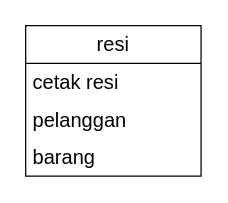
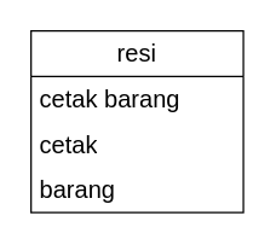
  <mxCell id="0" />
  <mxCell id="1" parent="0" />
  <mxCell id="2" value="resi" style="swimlane;fontStyle=0;childLayout=stackLayout;horizontal=1;startSize=30;horizontalStack=0;resizeParent=1;resizeParentMax=0;resizeLast=0;collapsible=1;marginBottom=0;whiteSpace=wrap;html=1;fontSize=16;" vertex="1" parent="1"><mxGeometry x="20" y="20" width="140" height="120" as="geometry" /></mxCell>
- <mxCell id="3" value="cetak resi" style="text;strokeColor=none;fillColor=none;align=left;verticalAlign=middle;spacingLeft=4;spacingRight=4;overflow=hidden;points=[[0,0.5],[1,0.5]];portConstraint=eastwest;rotatable=0;whiteSpace=wrap;html=1;fontSize=16;" vertex="1" parent="2"><mxGeometry y="30" width="140" height="30" as="geometry" /></mxCell>
- <mxCell id="4" value="pelanggan" style="text;strokeColor=none;fillColor=none;align=left;verticalAlign=middle;spacingLeft=4;spacingRight=4;overflow=hidden;points=[[0,0.5],[1,0.5]];portConstraint=eastwest;rotatable=0;whiteSpace=wrap;html=1;fontSize=16;" vertex="1" parent="2"><mxGeometry y="60" width="140" height="30" as="geometry" /></mxCell>
+ <mxCell id="3" value="cetak barang" style="text;strokeColor=none;fillColor=none;align=left;verticalAlign=middle;spacingLeft=4;spacingRight=4;overflow=hidden;points=[[0,0.5],[1,0.5]];portConstraint=eastwest;rotatable=0;whiteSpace=wrap;html=1;fontSize=16;" vertex="1" parent="2"><mxGeometry y="30" width="140" height="30" as="geometry" /></mxCell>
+ <mxCell id="4" value="cetak" style="text;strokeColor=none;fillColor=none;align=left;verticalAlign=middle;spacingLeft=4;spacingRight=4;overflow=hidden;points=[[0,0.5],[1,0.5]];portConstraint=eastwest;rotatable=0;whiteSpace=wrap;html=1;fontSize=16;" vertex="1" parent="2"><mxGeometry y="60" width="140" height="30" as="geometry" /></mxCell>
  <mxCell id="5" value="barang" style="text;strokeColor=none;fillColor=none;align=left;verticalAlign=middle;spacingLeft=4;spacingRight=4;overflow=hidden;points=[[0,0.5],[1,0.5]];portConstraint=eastwest;rotatable=0;whiteSpace=wrap;html=1;fontSize=16;" vertex="1" parent="2"><mxGeometry y="90" width="140" height="30" as="geometry" /></mxCell>
